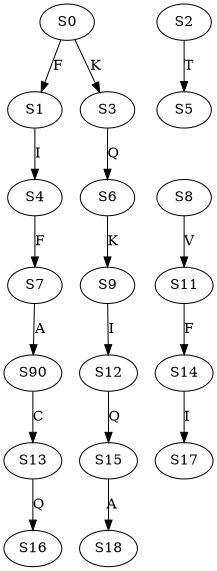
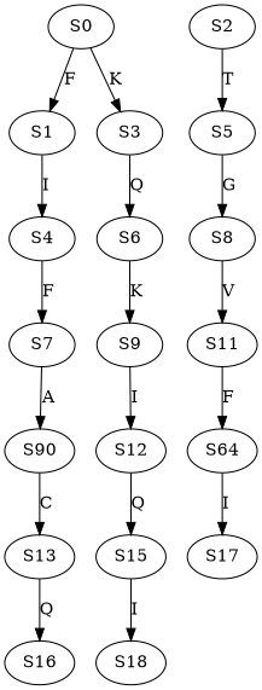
  strict digraph {
    S0
    S1
    S3
    S4
    S2
    S5
    S6
    S7
    S8
    S9
    n11 [label=S90]
    S11
    S12
    S13
-   S14
+   S14 [label=S64]
    S15
    S16
    S17
    S18
    S0 -> S1 [label=F]
    S0 -> S3 [label=K]
    S1 -> S4 [label=I]
    S3 -> S6 [label=Q]
    S4 -> S7 [label=F]
    S2 -> S5 [label=T]
+   S5 -> S8 [label=G]
    S6 -> S9 [label=K]
    S7 -> n11 [label=A]
    S8 -> S11 [label=V]
    S9 -> S12 [label=I]
    n11 -> S13 [label=C]
    S11 -> S14 [label=F]
    S12 -> S15 [label=Q]
    S13 -> S16 [label=Q]
    S14 -> S17 [label=I]
-   S15 -> S18 [label=A]
+   S15 -> S18 [label=I]
  }
